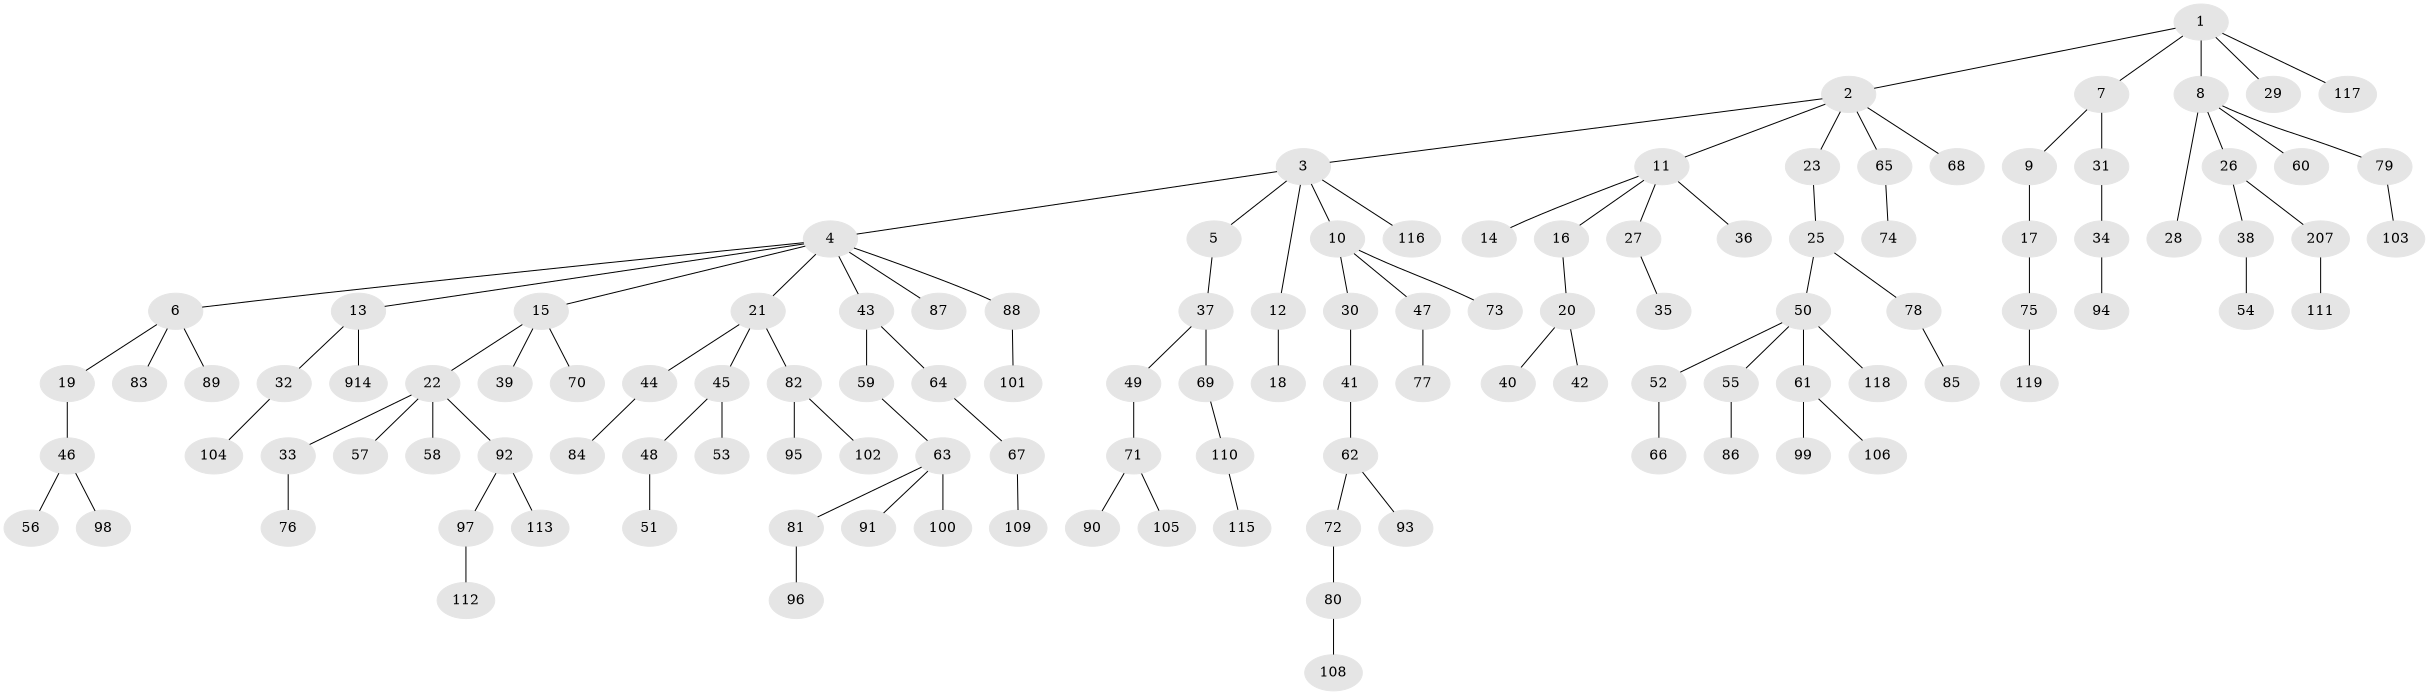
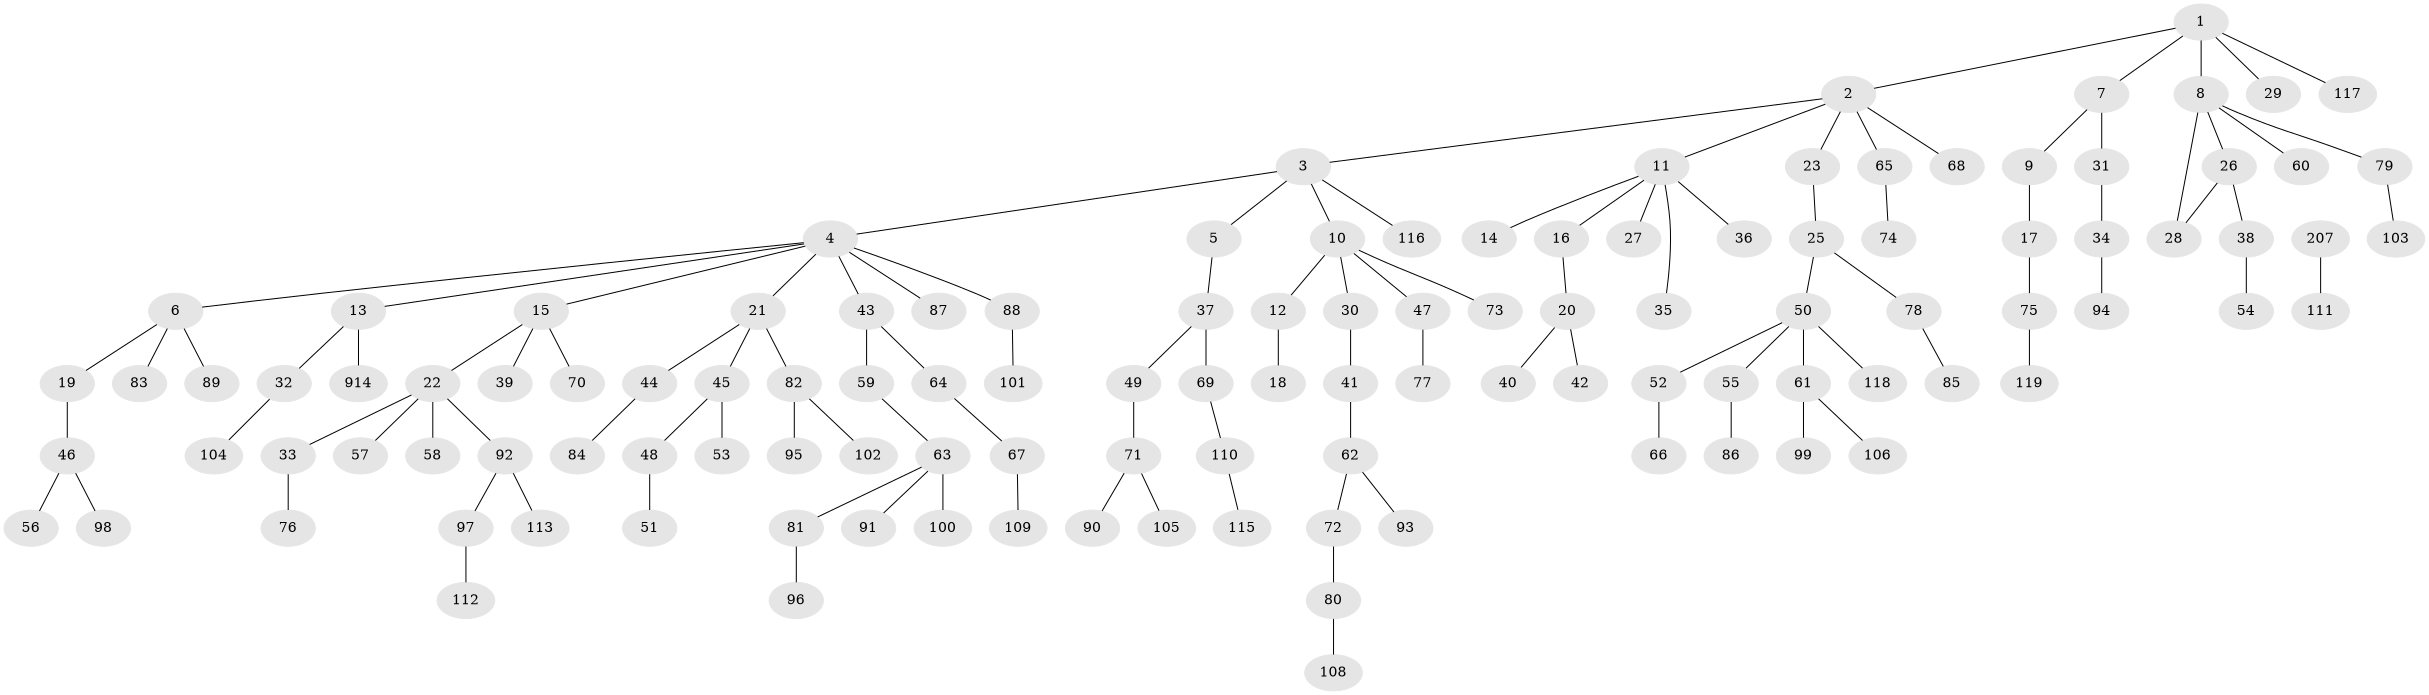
  graph {
    node [color=gray90 style=filled]
    1
    2
    7
    8
    29
    117
    3
    11
    23
    65
    68
    9
    31
    26
    28
    60
    79
    4
    5
    10
    12
    116
    14
    16
    27
    35
    36
    25
    74
    6
    13
    15
    21
    43
    87
    88
    37
    30
    47
    73
    18
    19
    83
    89
    32
    n46 [label=914]
    22
    39
    70
    44
    45
    82
    59
    64
    101
    49
    69
    46
    17
    34
    38
    n62 [label=207]
    103
    75
    41
    77
    20
    104
    33
    57
    58
    92
    40
    42
    119
    56
    98
    84
    48
    53
    95
    102
    76
    97
    113
    50
    78
    52
    55
    61
    118
    85
    54
    111
    62
    94
    71
    110
    72
    93
    63
    67
    51
    90
    105
    66
    86
    99
    106
    81
    91
    100
    80
    96
    109
    115
    108
    112
    1 -- 2
    1 -- 7
    1 -- 8
    1 -- 29
    1 -- 117
    2 -- 3
    2 -- 11
    2 -- 23
    2 -- 65
    2 -- 68
    7 -- 9
    7 -- 31
    8 -- 26
    8 -- 28
    8 -- 60
    8 -- 79
    3 -- 4
    3 -- 5
    3 -- 10
-   3 -- 12
+   10 -- 12
    3 -- 116
    11 -- 14
    11 -- 16
    11 -- 27
-   27 -- 35
+   11 -- 35
    11 -- 36
    23 -- 25
    65 -- 74
    9 -- 17
    31 -- 34
    26 -- 38
-   26 -- n62
+   26 -- 28
    79 -- 103
    4 -- 6
    4 -- 13
    4 -- 15
    4 -- 21
    4 -- 43
    4 -- 87
    4 -- 88
    5 -- 37
    10 -- 30
    10 -- 47
    10 -- 73
    12 -- 18
    16 -- 20
    25 -- 50
    25 -- 78
    6 -- 19
    6 -- 83
    6 -- 89
    13 -- 32
    13 -- n46
    15 -- 22
    15 -- 39
    15 -- 70
    21 -- 44
    21 -- 45
    21 -- 82
    43 -- 59
    43 -- 64
    88 -- 101
    37 -- 49
    37 -- 69
    30 -- 41
    47 -- 77
    19 -- 46
    32 -- 104
    22 -- 33
    22 -- 57
    22 -- 58
    22 -- 92
    44 -- 84
    45 -- 48
    45 -- 53
    82 -- 95
    82 -- 102
    59 -- 63
    64 -- 67
    49 -- 71
    69 -- 110
    46 -- 56
    46 -- 98
    17 -- 75
    34 -- 94
    38 -- 54
    n62 -- 111
    75 -- 119
    41 -- 62
    20 -- 40
    20 -- 42
    33 -- 76
    92 -- 97
    92 -- 113
    48 -- 51
    97 -- 112
    50 -- 52
    50 -- 55
    50 -- 61
    50 -- 118
    78 -- 85
    52 -- 66
    55 -- 86
    61 -- 99
    61 -- 106
    62 -- 72
    62 -- 93
    71 -- 90
    71 -- 105
    110 -- 115
    72 -- 80
    63 -- 81
    63 -- 91
    63 -- 100
    67 -- 109
    81 -- 96
    80 -- 108
  }
